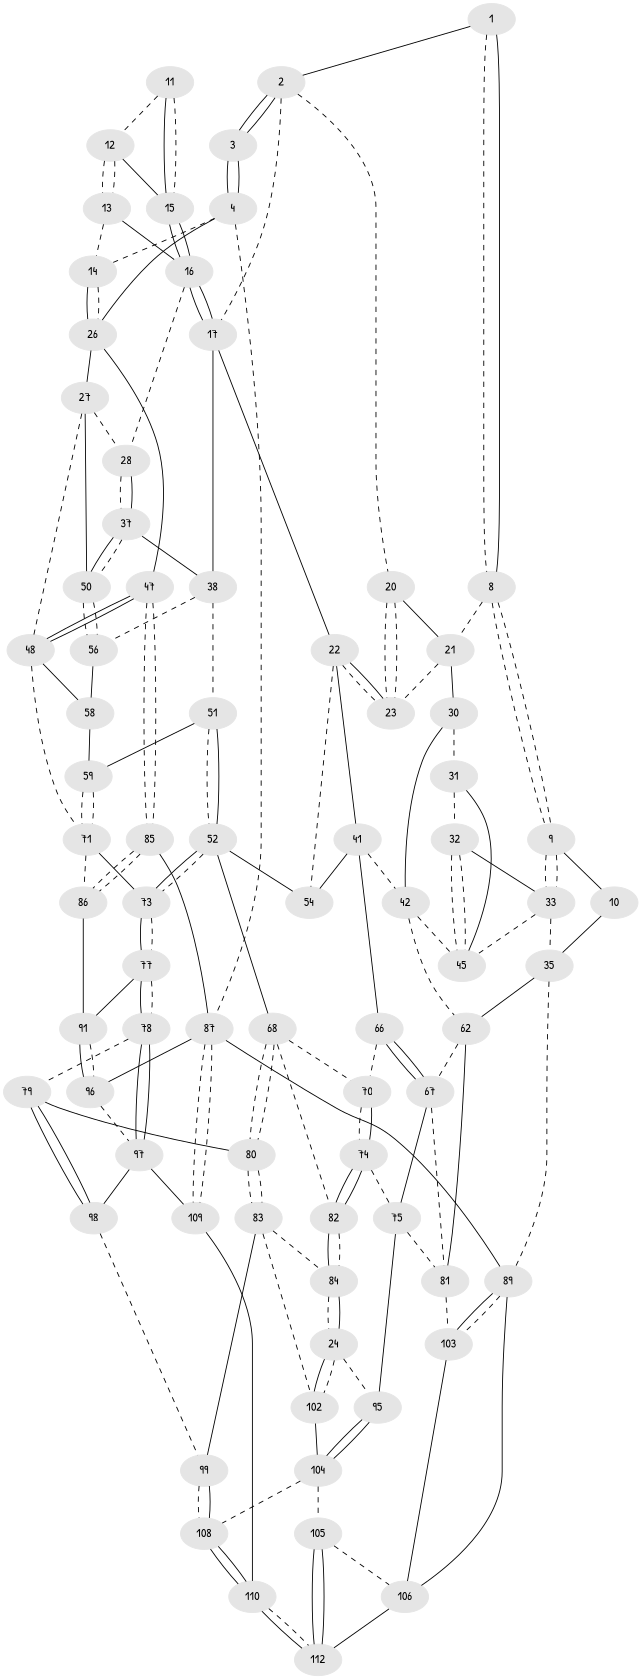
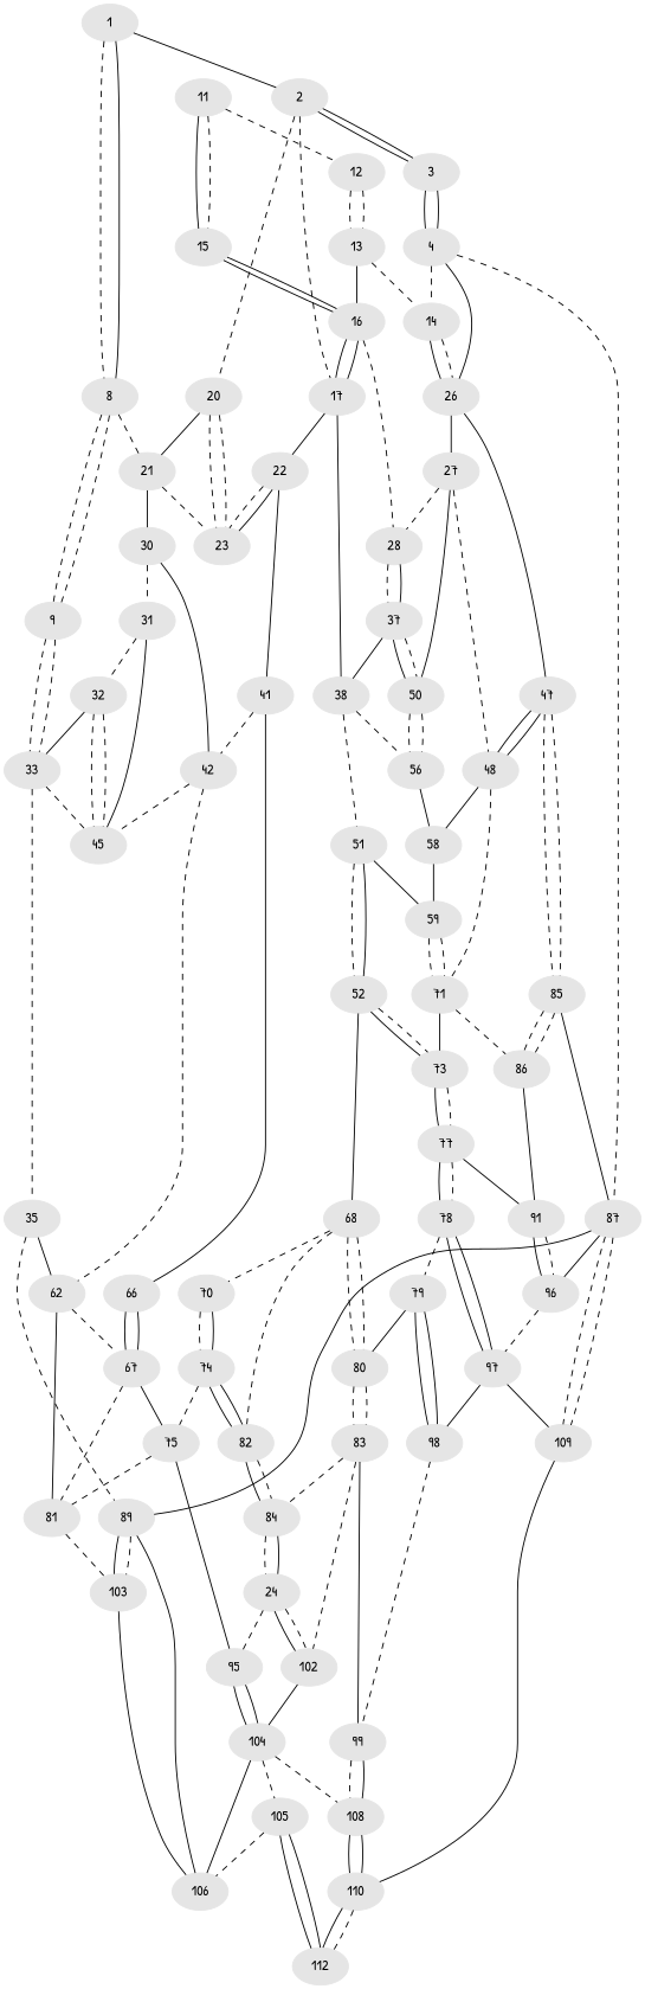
  graph {
    fontname="Patrick Hand"
    node [color=gray90 fontname="Patrick Hand" style=filled]
    edge [fontname="Patrick Hand" style=solid]
    2 [super="+19"]
    1
    8
    3
    17 [super="+18"]
    20
    9
    21 [super="+24"]
    4 [super="+5"]
    22 [super="+40"]
    38 [super="+39"]
    23
    14
    26 [super="+36"]
    87 [super="+88"]
    27 [super="+49"]
    47
    89 [super="+90"]
    96
    109
-   10 [super="+29"]
    35 [super="+64"]
    103
    106 [super="+111"]
    33 [super="+34"]
    30 [super="+43"]
    45 [super="+46"]
    62 [super="+63"]
    11
    12
    15
    13
    16 [super="+25"]
    28
    37
    41 [super="+65"]
-   54
    51
    56 [super="+57"]
    31 [super="+44"]
    42 [super="+55"]
    66
    48 [super="+60"]
    50
    85
    58 [super="+61"]
    71 [super="+72"]
    32
    67 [super="+76"]
    81 [super="+93"]
    52 [super="+53"]
    59
    70
    86
    73
    68 [super="+69"]
    80
    82
    77
    75 [super="+92"]
    74
    95
    83 [super="+100"]
    84
    91
    78
    104 [super="+107"]
    79
    97 [super="+101"]
    98
    99
    102
    n73 [label=24]
    108
    110
    112
    105
    2 -- 3
    2 -- 3
    2 -- 17 [style=dashed]
    2 -- 20 [style=dashed]
    1 -- 2
    1 -- 8 [style=dashed]
    1 -- 8
    8 -- 9 [style=dashed]
    8 -- 9 [style=dashed]
    8 -- 21 [style=dashed]
    3 -- 4
    3 -- 4
    17 -- 22
    17 -- 38
    20 -- 21
    20 -- 23 [style=dashed]
    20 -- 23 [style=dashed]
-   9 -- 10
    9 -- 33 [style=dashed]
    9 -- 33 [style=dashed]
    21 -- 23 [style=dashed]
    21 -- 30
    4 -- 14 [style=dashed]
    4 -- 26
    4 -- 87 [style=dashed]
    22 -- 23 [style=dashed]
    22 -- 23
    22 -- 41
-   22 -- 54 [style=dashed]
    38 -- 51 [style=dashed]
    38 -- 56 [style=dashed]
    14 -- 26
    14 -- 26 [style=dashed]
    26 -- 27
    26 -- 47
    87 -- 89
    87 -- 96
    87 -- 109 [style=dashed]
    87 -- 109 [style=dashed]
    27 -- 28 [style=dashed]
    27 -- 48 [style=dashed]
    27 -- 50
    47 -- 48
    47 -- 48
    47 -- 85 [style=dashed]
    47 -- 85 [style=dashed]
    89 -- 103
    89 -- 103 [style=dashed]
    89 -- 106
    96 -- 97 [style=dashed]
    109 -- 110
-   10 -- 35
    35 -- 89 [style=dashed]
    35 -- 62
    103 -- 106
-   106 -- 112
+   106 -- 104
    33 -- 35 [style=dashed]
    33 -- 45 [style=dashed]
    30 -- 31 [style=dashed weight=2]
    30 -- 42
    62 -- 67 [style=dashed]
    62 -- 81
    11 -- 12 [style=dashed]
    11 -- 15
    11 -- 15 [style=dashed]
-   12 -- 15
    12 -- 13 [style=dashed]
    12 -- 13 [style=dashed]
    15 -- 16
    15 -- 16
    13 -- 14 [style=dashed]
    13 -- 16
    16 -- 17
    16 -- 17
    16 -- 28 [style=dashed]
    28 -- 37 [style=dashed]
    28 -- 37
    37 -- 38
    37 -- 50
    37 -- 50 [style=dashed]
-   41 -- 54
    41 -- 42 [style=dashed]
    41 -- 66
    51 -- 52 [style=dashed]
    51 -- 52
    51 -- 59
    56 -- 58 [weight=2]
    31 -- 45
    31 -- 32 [style=dashed]
    42 -- 45 [style=dashed]
    42 -- 62 [style=dashed]
    66 -- 67
    66 -- 67
-   66 -- 70 [style=dashed]
    48 -- 58
    48 -- 71 [style=dashed]
    50 -- 56 [style=dashed]
    50 -- 56 [style=dashed]
    85 -- 87
    85 -- 86 [style=dashed]
    85 -- 86 [style=dashed]
    58 -- 59
    71 -- 86 [style=dashed]
    71 -- 73
    32 -- 33
    32 -- 45 [style=dashed]
    32 -- 45 [style=dashed]
    67 -- 81 [style=dashed]
    67 -- 75
    81 -- 103 [style=dashed]
-   52 -- 54
    52 -- 73
    52 -- 73 [style=dashed]
    52 -- 68
    59 -- 71 [style=dashed]
    59 -- 71 [style=dashed]
    70 -- 74 [style=dashed]
    70 -- 74
    86 -- 91
    73 -- 77
    73 -- 77 [style=dashed]
    68 -- 70 [style=dashed]
    68 -- 80 [style=dashed]
    68 -- 80 [style=dashed]
    68 -- 82 [style=dashed]
    80 -- 83 [style=dashed]
    80 -- 83 [style=dashed]
    82 -- 84
    82 -- 84 [style=dashed]
    77 -- 91
    77 -- 78
    77 -- 78 [style=dashed]
    75 -- 81 [style=dashed]
    75 -- 95
    74 -- 82
    74 -- 82
    74 -- 75 [style=dashed]
    95 -- 104
    95 -- 104
    83 -- 84 [style=dashed]
    83 -- 99
    83 -- 102 [style=dashed]
    84 -- n73 [style=dashed]
    84 -- n73
    91 -- 96
    91 -- 96 [style=dashed]
    78 -- 79 [style=dashed]
    78 -- 97
    78 -- 97
    104 -- 108 [style=dashed]
    104 -- 105 [style=dashed]
    79 -- 80
    79 -- 98
    79 -- 98
    97 -- 109
    97 -- 98
    98 -- 99 [style=dashed]
    99 -- 108 [style=dashed]
    99 -- 108
    102 -- 104
    n73 -- 95 [style=dashed]
    n73 -- 102
    n73 -- 102 [style=dashed]
    108 -- 110
    108 -- 110
    110 -- 112
    110 -- 112 [style=dashed]
    105 -- 106 [style=dashed]
    105 -- 112
    105 -- 112
  }
